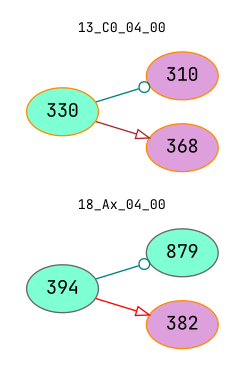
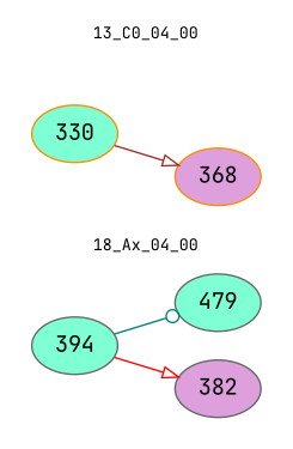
  digraph {
    fontname="JetBrains Mono"
    rankdir=LR
    node [color=darkorange fillcolor=aquamarine fontname="JetBrains Mono" style=filled]
    edge [arrowhead=onormal color=teal fontname="JetBrains Mono"]
    n1 [color=gray40 label=394]
-   n2 [fillcolor=plum label=382]
-   n3 [color=gray40 label=879]
+   n2 [color=gray40 fillcolor=plum label=382]
+   n3 [color=gray40 label=479]
    n4 [label=330]
    n5 [fillcolor=plum label=368]
-   n6 [fillcolor=plum label=310]
    subgraph cluster_1 {
      color=white
      fontsize=10
      label="18_Ax_04_00"
      n1
      n2
      n3
    }
    subgraph cluster_2 {
      color=white
      fontsize=10
      label="13_C0_04_00"
      n4
      n5
-     n6
    }
    n1 -> n2 [color=red]
    n1 -> n3 [arrowhead=odot]
    n4 -> n5 [color=brown]
-   n4 -> n6 [arrowhead=odot]
  }
